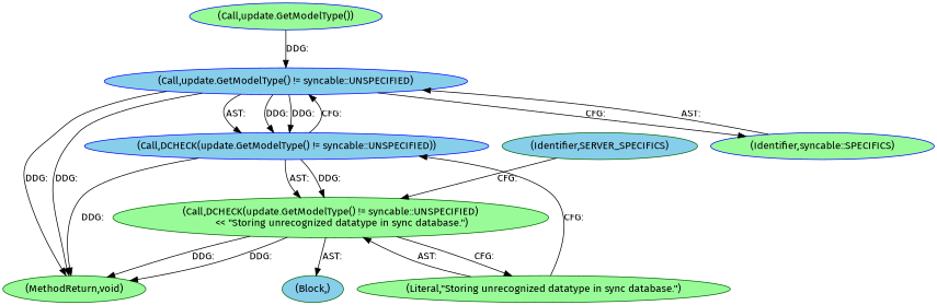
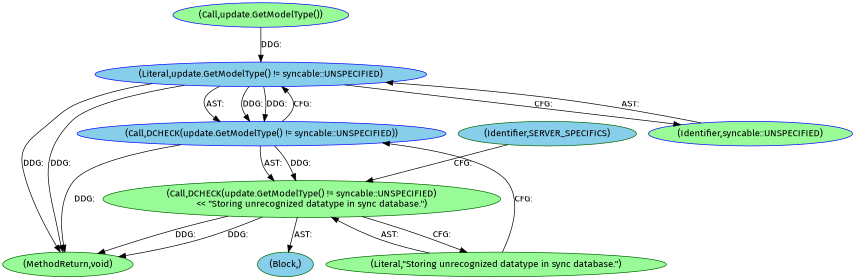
  digraph {
    fontname="Fira Sans"
    node [color=darkgreen fillcolor=palegreen fontname="Fira Sans" style=filled]
    edge [fontname="Fira Sans"]
-   n1 [color=blue fillcolor=skyblue label="(Call,update.GetModelType() != syncable::UNSPECIFIED)"]
+   n1 [color=blue fillcolor=skyblue label="(Literal,update.GetModelType() != syncable::UNSPECIFIED)"]
    n2 [color=blue fillcolor=skyblue label="(Call,DCHECK(update.GetModelType() != syncable::UNSPECIFIED))"]
    n3 [label="(MethodReturn,void)"]
-   n4 [color=blue label="(Identifier,syncable::SPECIFICS)"]
+   n4 [color=blue label="(Identifier,syncable::UNSPECIFIED)"]
    n5 [label="(Call,DCHECK(update.GetModelType() != syncable::UNSPECIFIED)\n        << \"Storing unrecognized datatype in sync database.\")"]
    n6 [label="(Literal,\"Storing unrecognized datatype in sync database.\")"]
    n7 [fillcolor=skyblue label="(Block,)"]
    n8 [fillcolor=skyblue label="(Identifier,SERVER_SPECIFICS)"]
    n9 [color=blue label="(Call,update.GetModelType())"]
    n1 -> n2 [label="AST: "]
    n1 -> n2 [label="DDG: "]
    n1 -> n2 [label="DDG: "]
    n1 -> n3 [label="DDG: "]
    n1 -> n3 [label="DDG: "]
    n1 -> n4 [label="CFG: "]
    n2 -> n1 [label="CFG: "]
    n2 -> n3 [label="DDG: "]
    n2 -> n5 [label="AST: "]
    n2 -> n5 [label="DDG: "]
    n4 -> n1 [label="AST: "]
    n5 -> n3 [label="DDG: "]
    n5 -> n3 [label="DDG: "]
    n5 -> n6 [label="CFG: "]
    n5 -> n7 [label="AST: "]
    n6 -> n2 [label="CFG: "]
    n6 -> n5 [label="AST: "]
    n8 -> n5 [label="CFG: "]
    n9 -> n1 [label="DDG: "]
  }
